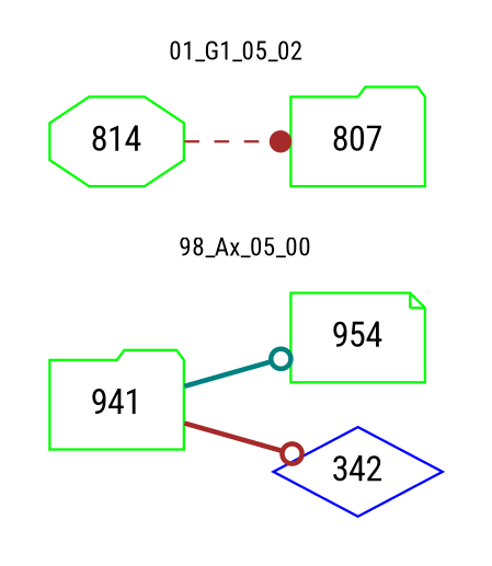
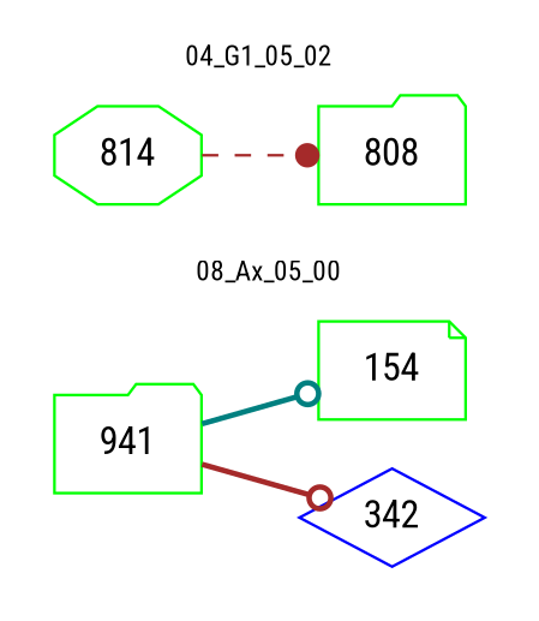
  digraph {
    fontname="Roboto Condensed"
    rankdir=LR
    node [color=green fontname="Roboto Condensed" shape=folder]
    edge [arrowhead=odot color=brown fontname="Roboto Condensed" style=bold]
    n1 [label=941]
    n2 [color=blue label=342 shape=diamond]
-   n3 [label=954 shape=note]
+   n3 [label=154 shape=note]
    n4 [label=814 shape=octagon]
-   n5 [label=807]
+   n5 [label=808]
    subgraph cluster_1 {
      color=white
      fontsize=10
-     label="98_Ax_05_00"
+     label="08_Ax_05_00"
      n1
      n2
      n3
    }
    subgraph cluster_2 {
      color=white
      fontsize=10
-     label="01_G1_05_02"
+     label="04_G1_05_02"
      n4
      n5
    }
    n1 -> n2
    n1 -> n3 [color=teal]
    n4 -> n5 [arrowhead=dot style=dashed]
  }
